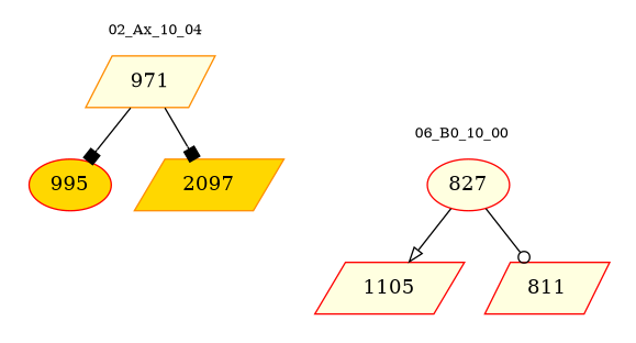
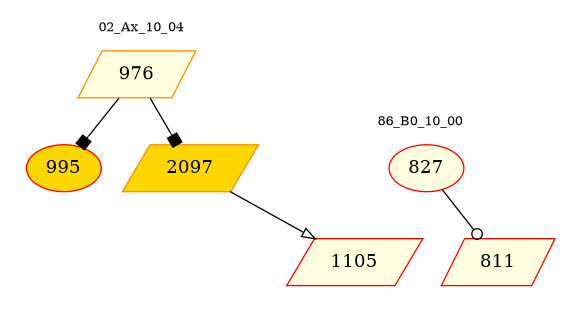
  digraph {
    node [color=red fillcolor=lightyellow shape=parallelogram style=filled]
    edge [arrowhead=box color=black]
-   n1 [color=darkorange label=971]
+   n1 [color=darkorange label=976]
    n2 [fillcolor=gold label=995 shape=ellipse]
    n3 [color=darkorange fillcolor=gold label=2097]
    n4 [label=827 shape=ellipse]
    n5 [label=811]
    n6 [label=1105]
    subgraph cluster_1 {
      color=white
      fontsize=10
      label="02_Ax_10_04"
      n1
      n2
      n3
    }
    subgraph cluster_2 {
      color=white
      fontsize=10
-     label="06_B0_10_00"
+     label="86_B0_10_00"
      n4
      n5
      n6
    }
    n1 -> n2
    n1 -> n3
    n4 -> n5 [arrowhead=odot]
-   n4 -> n6 [arrowhead=onormal]
+   n3 -> n6 [arrowhead=onormal]
  }
